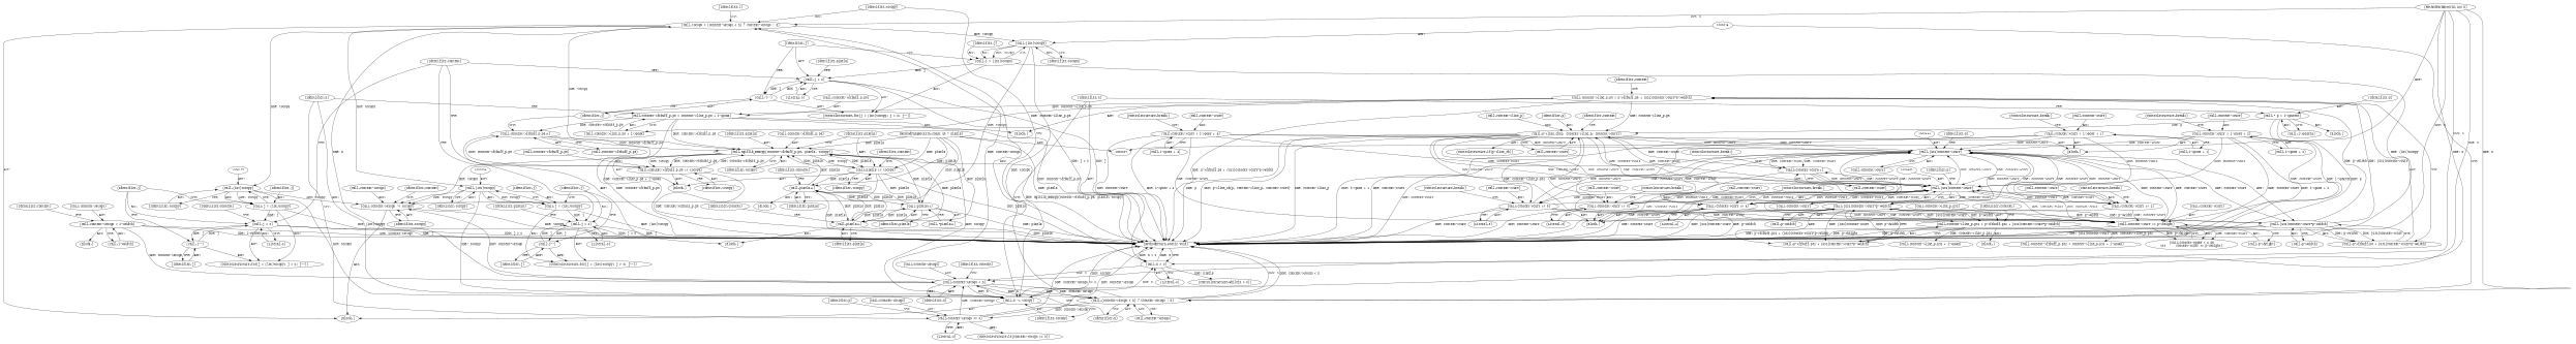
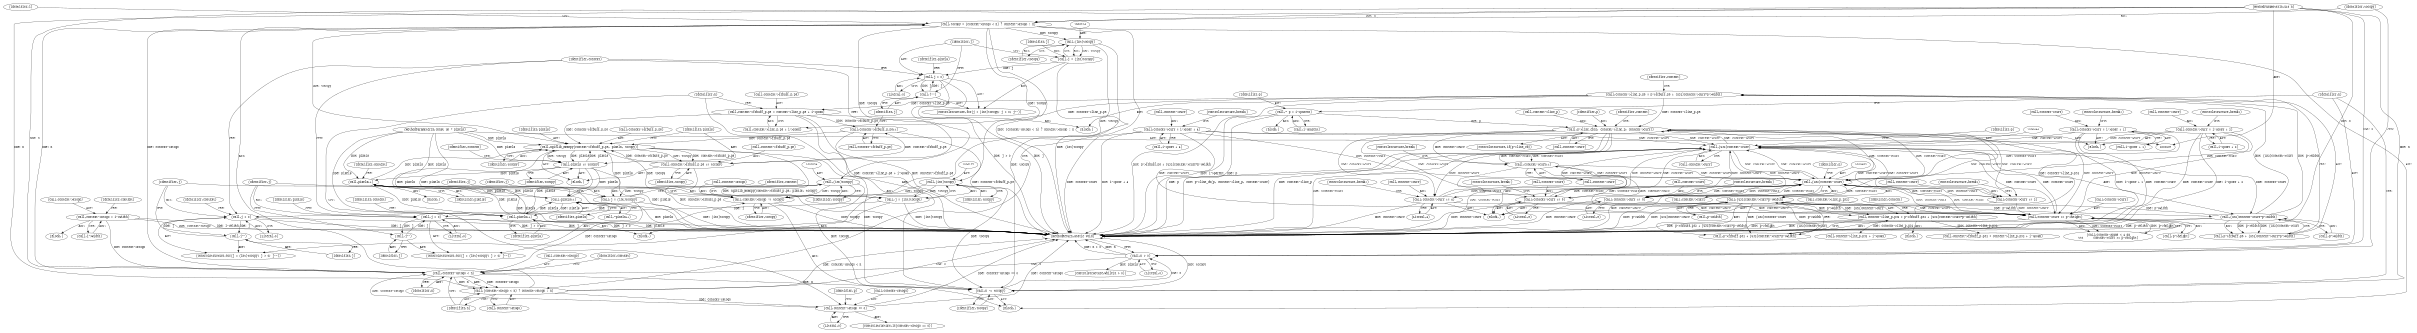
  digraph {
    fontname="Courier Prime"
    node [fontname="Courier Prime"]
    edge [fontname="Courier Prime"]
    n1 [label="(Call,tocopy = (context->Xtogo < n) ? context->Xtogo : n)"]
    n2 [label="(Call,(int)tocopy)"]
    n3 [label="(Call,(int)tocopy)"]
    n4 [label="(Call,(int)tocopy)"]
    n5 [label="(Call,ngiflib_memcpy(context->frbuff_p.p8, pixels, tocopy))"]
    n6 [label="(Call,(context->Xtogo < n) ? context->Xtogo : n)"]
    n7 [label="(MethodReturn,static void)"]
    n8 [label="(Block,)"]
    n9 [label="(Call,context->Xtogo -= tocopy)"]
    n10 [label="(Call,n -= tocopy)"]
    n11 [label="(Call,j = (int)tocopy)"]
    n12 [label="(Identifier,tocopy)"]
    n13 [label="(Call,j = (int)tocopy)"]
    n14 [label="(Identifier,tocopy)"]
    n15 [label="(Call,j = (int)tocopy)"]
    n16 [label="(Identifier,tocopy)"]
    n17 [label="(Call,context->frbuff_p.p8 += tocopy)"]
    n18 [label="(Call,pixels += tocopy)"]
    n19 [label="(Identifier,tocopy)"]
    n20 [label="(Block,)"]
    n21 [label="(Call,context->Xtogo == 0)"]
    n22 [label="(Identifier,n)"]
    n23 [label="(Call,context->Xtogo)"]
    n24 [label="(Call,n > 0)"]
    n25 [label="(Call,context->Xtogo < n)"]
    n26 [label="(Identifier,n)"]
    n27 [label="(Identifier,tocopy)"]
    n28 [label="(Identifier,tocopy)"]
    n29 [label="(Call,context->Xtogo = i->width)"]
    n30 [label="(Block,)"]
    n31 [label="(Call,i->width)"]
    n32 [label="(Literal,0)"]
    n33 [label="(ControlStructure,if(context->Xtogo == 0))"]
    n34 [label="(Call,j > 0)"]
    n35 [label="(ControlStructure,for(j = (int)tocopy; j > 0; j--))"]
    n36 [label="(MethodParameterIn,u16 n)"]
    1000107
    n38 [label="(Literal,0)"]
    n39 [label="(ControlStructure,while(n > 0))"]
    n40 [label="(Call,j > 0)"]
    n41 [label="(ControlStructure,for(j = (int)tocopy; j > 0; j--))"]
    n42 [label="(Call,j > 0)"]
    n43 [label="(ControlStructure,for(j = (int)tocopy; j > 0; j--))"]
    n44 [label="(Call,context->frbuff_p.p8++)"]
    n45 [label="(Identifier,tocopy)"]
    n46 [label="(Call,pixels++)"]
    n47 [label="(Call,pixels++)"]
    n48 [label="(Call,pixels++)"]
    n49 [label="(Identifier,tocopy)"]
    n50 [label="(Call,context->frbuff_p.p8)"]
    n51 [label="(Block,)"]
    n52 [label="(Call,context->frbuff_p.p8 = context->line_p.p8 + i->posX)"]
    n53 [label="(Call,context->line_p.p8 + i->posX)"]
    n54 [label="(Block,)"]
    n55 [label="(Call,context->line_p.p8 = p->frbuff.p8 + (u32)context->curY*p->width)"]
    n56 [label="(Call,p->line_cb(p, context->line_p, context->curY))"]
    n57 [label="(Call,p->frbuff.p8 + (u32)context->curY*p->width)"]
    n58 [label="(Call,(u32)context->curY)"]
    n59 [label="(Call,context->curY++)"]
    n60 [label="(Call,(u32)context->curY)"]
    n61 [label="(Call,context->curY += 4)"]
    n62 [label="(Call,context->curY += 8)"]
    n63 [label="(Call,context->curY >= p->height)"]
    n64 [label="(Call,context->curY += 8)"]
    n65 [label="(Call,context->curY += 2)"]
    n66 [label="(ControlStructure,if(p->line_cb))"]
    n67 [label="(Call,context->curY)"]
    n68 [label="(Call,(u32)context->curY*p->width)"]
    n69 [label="(Call,(u32)context->curY*p->width)"]
    n70 [label="(Call,p->width)"]
    n71 [label="(Call,context->line_p.p32 = p->frbuff.p32 + (u32)context->curY*p->width)"]
    n72 [label="(Call,p->frbuff.p32 + (u32)context->curY*p->width)"]
    n73 [label="(Call,p->width)"]
    n74 [label="(Call,context->curY)"]
    n75 [label="(Block,)"]
    n76 [label="(Call,context->curY)"]
    n77 [label="(Call,context->curY)"]
    n78 [label="(Literal,4)"]
    n79 [label="(Literal,8)"]
    n80 [label="(Call,context->pass < 4 &&\n\t\t\t      context->curY >= p->height)"]
    n81 [label="(Call,p->height)"]
    n82 [label="(Literal,8)"]
    n83 [label="(Call,* p = i->parent)"]
    n84 [label="(Block,)"]
    n85 [label="(Call,i->parent)"]
    n86 [label="(Call,context->line_p.p32 + i->posX)"]
    n87 [label="(Block,)"]
    n88 [label="(Call,context->frbuff_p.p32 = context->line_p.p32 + i->posX)"]
    n89 [label="(Call,context->curY = i->posY + 4)"]
    n90 [label="(Block,)"]
    n91 [label="(Call,i->posY + 4)"]
    n92 [label="(Call,context->curY = i->posY + 1)"]
    n93 [label="(Call,i->posY + 1)"]
    n94 [label="(Call,context->curY = i->posY + 2)"]
    n95 [label="(Call,i->posY + 2)"]
    n96 [label="(Block,)"]
    n97 [label="(Identifier,pixels)"]
    n98 [label="(Call,*pixels++)"]
    n99 [label="(Identifier,pixels)"]
    n100 [label="(Identifier,pixels)"]
    n101 [label="(MethodParameterIn,const u8 * pixels)"]
    n102 [label="(Call,j--)"]
    n103 [label="(Literal,0)"]
    n104 [label="(Identifier,j)"]
    n105 [label="(Call,j--)"]
    n106 [label="(Literal,0)"]
    n107 [label="(Identifier,j)"]
    n108 [label="(Call,j--)"]
    n109 [label="(Literal,0)"]
    n110 [label="(Identifier,j)"]
    n111 [label="(ControlStructure,break;)"]
    n112 [label="(Call,context->frbuff_p.p8)"]
    n113 [label="(Identifier,context)"]
    n114 [label="(Identifier,context)"]
    n115 [label="(Identifier,pixels)"]
    n116 [label="(Identifier,p)"]
    n117 [label="(Identifier,context)"]
    n118 [label="(Call,context->Xtogo)"]
    n119 [label="(Identifier,j)"]
    n120 [label="(ControlStructure,break;)"]
    n121 [label="(Call,context->curY)"]
    n122 [label="(Identifier,p)"]
    n123 [label="(Call,context->Xtogo)"]
    n124 [label="(Identifier,p)"]
    n125 [label="(Call,context->Xtogo)"]
    n126 [label="(Call,context->curY)"]
    n127 [label="(ControlStructure,break;)"]
    n128 [label="(Identifier,j)"]
    n129 [label="(Identifier,j)"]
    n130 [label="(Call,context->line_p)"]
    n131 [label="(Identifier,n)"]
    n132 [label="(Identifier,context)"]
    n133 [label="(Identifier,pixels)"]
    n134 [label="(ControlStructure,break;)"]
    n135 [label="(Call,context->curY)"]
    n136 [label="(Identifier,j)"]
    n137 [label="(Identifier,j)"]
    n138 [label="(Identifier,context)"]
    n139 [label="(Identifier,j)"]
    n140 [label="(ControlStructure,break;)"]
    n141 [label="(Identifier,context)"]
    n142 [label="(ControlStructure,break;)"]
    n143 [label="(Call,context->curY)"]
    n144 [label="(Identifier,context)"]
    n145 [label="(Identifier,p)"]
    n146 [label="(Identifier,i)"]
    n147 [label="(Identifier,context)"]
    n148 [label="(Call,context->frbuff_p.p8)"]
    n149 [label="(Call,context->curY)"]
    n150 [label="(Call,context->curY)"]
    n151 [label="(Call,context->Xtogo)"]
    n152 [label="(Identifier,pixels)"]
    n153 [label="(Identifier,context)"]
    n154 [label="(Identifier,context)"]
    n155 [label="(Identifier,pixels)"]
    n156 [label="(Identifier,p)"]
    n157 [label="(Identifier,tocopy)"]
    n158 [label="(Call,context->frbuff_p.p8)"]
    n159 [label="(Identifier,context)"]
    n160 [label="(Call,context->curY)"]
    n161 [label="(Call,context->curY)"]
    n162 [label="(ControlStructure,break;)"]
    n163 [label="(ControlStructure,break;)"]
    n164 [label="(Identifier,n)"]
    n165 [label="(Call,context->line_p.p32)"]
    1000177
    1000254
    1000214
    1000444
    1000482
    n1 -> n2 [label="DDG: tocopy"]
    n1 -> n3 [label="DDG: tocopy"]
    n1 -> n4 [label="DDG: tocopy"]
    n1 -> n5 [label="DDG: tocopy"]
-   1000214 -> n6 [label="CFG: "]
+   n1 -> n6 [label="CFG: "]
+   n1 -> n7 [label="DDG: (context->Xtogo < n) ? context->Xtogo : n"]
    n1 -> n8 [label="AST: "]
    n2 -> n9 [label="DDG: tocopy"]
    n2 -> n10 [label="DDG: tocopy"]
    n2 -> n11 [label="AST: "]
    n2 -> n11 [label="DDG: tocopy"]
    n2 -> n12 [label="CFG: "]
    n3 -> n9 [label="DDG: tocopy"]
    n3 -> n10 [label="DDG: tocopy"]
    n3 -> n13 [label="AST: "]
    n3 -> n13 [label="DDG: tocopy"]
    n3 -> n14 [label="CFG: "]
    n4 -> n9 [label="DDG: tocopy"]
    n4 -> n10 [label="DDG: tocopy"]
    n4 -> n15 [label="AST: "]
    n4 -> n15 [label="DDG: tocopy"]
    n4 -> n16 [label="CFG: "]
    n5 -> n7 [label="DDG: ngiflib_memcpy(context->frbuff_p.p8, pixels, tocopy)"]
    n5 -> n9 [label="DDG: tocopy"]
    n5 -> n10 [label="DDG: tocopy"]
    n5 -> n17 [label="DDG: tocopy"]
    n5 -> n17 [label="DDG: context->frbuff_p.p8"]
    n5 -> n18 [label="DDG: tocopy"]
    n5 -> n18 [label="DDG: pixels"]
    n5 -> n19 [label="CFG: "]
    n5 -> n20 [label="AST: "]
    n6 -> n1 [label="AST: "]
    n6 -> n7 [label="DDG: n"]
    n6 -> n7 [label="DDG: context->Xtogo < n"]
    n6 -> n21 [label="DDG: context->Xtogo"]
    n6 -> n22 [label="CFG: "]
    n6 -> n23 [label="CFG: "]
    n7 -> n24 [label="CFG: "]
    n9 -> n7 [label="DDG: tocopy"]
    n9 -> n8 [label="AST: "]
    n9 -> n27 [label="CFG: "]
    n10 -> n7 [label="DDG: tocopy"]
    n10 -> n8 [label="AST: "]
    n10 -> n24 [label="DDG: n"]
    n10 -> n28 [label="CFG: "]
    n11 -> n2 [label="CFG: "]
    n11 -> n7 [label="DDG: (int)tocopy"]
    n11 -> n34 [label="DDG: j"]
    n11 -> n35 [label="AST: "]
    n12 -> n2 [label="AST: "]
    n13 -> n3 [label="CFG: "]
    n13 -> n7 [label="DDG: (int)tocopy"]
    n13 -> n40 [label="DDG: j"]
    n13 -> n41 [label="AST: "]
    n14 -> n3 [label="AST: "]
    n15 -> n4 [label="CFG: "]
    n15 -> n7 [label="DDG: (int)tocopy"]
    n15 -> n42 [label="DDG: j"]
    n15 -> n43 [label="AST: "]
    n16 -> n4 [label="AST: "]
    n17 -> n5 [label="DDG: context->frbuff_p.p8"]
    n17 -> n7 [label="DDG: context->frbuff_p.p8"]
    n17 -> n20 [label="AST: "]
    n17 -> n44 [label="DDG: context->frbuff_p.p8"]
    n17 -> n45 [label="CFG: "]
    n18 -> n5 [label="DDG: pixels"]
    n18 -> n7 [label="DDG: pixels"]
    n18 -> n20 [label="AST: "]
    n18 -> n46 [label="DDG: pixels"]
    n18 -> n47 [label="DDG: pixels"]
    n18 -> n48 [label="DDG: pixels"]
    n18 -> n49 [label="CFG: "]
    n19 -> n5 [label="AST: "]
    n21 -> n7 [label="DDG: context->Xtogo == 0"]
    n21 -> n7 [label="DDG: context->Xtogo"]
    n21 -> n25 [label="DDG: context->Xtogo"]
    n21 -> n32 [label="CFG: "]
    n21 -> n33 [label="AST: "]
    n22 -> n6 [label="AST: "]
    n22 -> n25 [label="CFG: "]
    n23 -> n6 [label="AST: "]
    n24 -> n7 [label="DDG: n > 0"]
    n24 -> n7 [label="DDG: n"]
    n24 -> n25 [label="DDG: n"]
    n24 -> n38 [label="CFG: "]
    n24 -> n39 [label="DDG: pixels"]
    n25 -> n1 [label="DDG: context->Xtogo"]
    n25 -> n1 [label="DDG: n"]
    n25 -> n6 [label="AST: "]
    n25 -> n6 [label="DDG: context->Xtogo"]
    n25 -> n6 [label="DDG: n"]
    n25 -> n9 [label="DDG: context->Xtogo"]
    n25 -> n10 [label="DDG: n"]
    n25 -> n26 [label="CFG: "]
    n26 -> n25 [label="AST: "]
    n27 -> n9 [label="AST: "]
    n28 -> n10 [label="AST: "]
    n29 -> n7 [label="DDG: context->Xtogo"]
    n29 -> n7 [label="DDG: i->width"]
    n29 -> n25 [label="DDG: context->Xtogo"]
    n29 -> n30 [label="AST: "]
    n29 -> n31 [label="CFG: "]
    n31 -> n29 [label="AST: "]
    n32 -> n21 [label="AST: "]
    n34 -> n7 [label="DDG: j > 0"]
    n34 -> n7 [label="DDG: j"]
    n34 -> n35 [label="AST: "]
    n34 -> n102 [label="DDG: j"]
    n34 -> n103 [label="CFG: "]
    n36 -> n1 [label="DDG: n"]
    n36 -> n6 [label="DDG: n"]
    n36 -> n7 [label="DDG: n"]
    n36 -> n10 [label="DDG: n"]
    n36 -> n24 [label="DDG: n"]
    n36 -> n25 [label="DDG: n"]
    n36 -> 1000107 [label="AST: "]
    n38 -> n24 [label="AST: "]
    n40 -> n7 [label="DDG: j"]
    n40 -> n7 [label="DDG: j > 0"]
    n40 -> n41 [label="AST: "]
    n40 -> n108 [label="DDG: j"]
    n40 -> n109 [label="CFG: "]
    n42 -> n7 [label="DDG: j > 0"]
    n42 -> n7 [label="DDG: j"]
    n42 -> n43 [label="AST: "]
    n42 -> n105 [label="DDG: j"]
    n42 -> n106 [label="CFG: "]
    n44 -> n5 [label="DDG: context->frbuff_p.p8"]
    n44 -> n7 [label="DDG: context->frbuff_p.p8"]
    n44 -> n50 [label="CFG: "]
    n44 -> n51 [label="AST: "]
    n45 -> n17 [label="AST: "]
    n46 -> n5 [label="DDG: pixels"]
    n46 -> n7 [label="DDG: pixels"]
    n46 -> n47 [label="DDG: pixels"]
    n46 -> n48 [label="DDG: pixels"]
    n46 -> n96 [label="AST: "]
    n46 -> n97 [label="CFG: "]
    n47 -> n5 [label="DDG: pixels"]
    n47 -> n7 [label="DDG: pixels"]
    n47 -> n46 [label="DDG: pixels"]
    n47 -> n48 [label="DDG: pixels"]
    n47 -> n98 [label="AST: "]
    n47 -> n99 [label="CFG: "]
    n48 -> n5 [label="DDG: pixels"]
    n48 -> n7 [label="DDG: pixels"]
    n48 -> n46 [label="DDG: pixels"]
    n48 -> n47 [label="DDG: pixels"]
    n48 -> n51 [label="AST: "]
    n48 -> n100 [label="CFG: "]
    n49 -> n18 [label="AST: "]
    n50 -> n44 [label="AST: "]
    n52 -> n5 [label="DDG: context->frbuff_p.p8"]
    n52 -> n7 [label="DDG: context->line_p.p8 + i->posX"]
    n52 -> n7 [label="DDG: context->frbuff_p.p8"]
    n52 -> n44 [label="DDG: context->frbuff_p.p8"]
    n52 -> n53 [label="CFG: "]
    n52 -> n54 [label="AST: "]
    n53 -> n52 [label="AST: "]
    n55 -> n7 [label="DDG: p->frbuff.p8 + (u32)context->curY*p->width"]
    n55 -> n52 [label="DDG: context->line_p.p8"]
    n55 -> n53 [label="DDG: context->line_p.p8"]
    n55 -> n54 [label="AST: "]
    n55 -> n56 [label="DDG: context->line_p.p8"]
    n55 -> n57 [label="CFG: "]
    n56 -> n7 [label="DDG: p"]
    n56 -> n7 [label="DDG: p->line_cb(p, context->line_p, context->curY)"]
    n56 -> n7 [label="DDG: context->line_p"]
    n56 -> n58 [label="DDG: context->curY"]
    n56 -> n59 [label="DDG: context->curY"]
    n56 -> n60 [label="DDG: context->curY"]
    n56 -> n61 [label="DDG: context->curY"]
    n56 -> n62 [label="DDG: context->curY"]
    n56 -> n63 [label="DDG: context->curY"]
    n56 -> n64 [label="DDG: context->curY"]
    n56 -> n65 [label="DDG: context->curY"]
    n56 -> n66 [label="AST: "]
    n56 -> n67 [label="CFG: "]
    n57 -> n55 [label="AST: "]
    n57 -> n68 [label="CFG: "]
    n58 -> n7 [label="DDG: context->curY"]
    n58 -> n56 [label="DDG: context->curY"]
    n58 -> n59 [label="DDG: context->curY"]
    n58 -> n60 [label="DDG: context->curY"]
    n58 -> n61 [label="DDG: context->curY"]
    n58 -> n62 [label="DDG: context->curY"]
    n58 -> n63 [label="DDG: context->curY"]
    n58 -> n64 [label="DDG: context->curY"]
    n58 -> n65 [label="DDG: context->curY"]
    n58 -> n68 [label="AST: "]
    n58 -> n68 [label="DDG: context->curY"]
    n58 -> n74 [label="CFG: "]
    n59 -> n7 [label="DDG: context->curY"]
    n59 -> n58 [label="DDG: context->curY"]
    n59 -> n60 [label="DDG: context->curY"]
    n59 -> n63 [label="DDG: context->curY"]
    n59 -> n75 [label="AST: "]
    n59 -> n76 [label="CFG: "]
    n60 -> n7 [label="DDG: context->curY"]
    n60 -> n56 [label="DDG: context->curY"]
    n60 -> n58 [label="DDG: context->curY"]
    n60 -> n59 [label="DDG: context->curY"]
    n60 -> n61 [label="DDG: context->curY"]
    n60 -> n62 [label="DDG: context->curY"]
    n60 -> n63 [label="DDG: context->curY"]
    n60 -> n64 [label="DDG: context->curY"]
    n60 -> n65 [label="DDG: context->curY"]
    n60 -> n69 [label="AST: "]
    n60 -> n69 [label="DDG: context->curY"]
    n60 -> n77 [label="CFG: "]
    n61 -> n7 [label="DDG: context->curY"]
    n61 -> n58 [label="DDG: context->curY"]
    n61 -> n60 [label="DDG: context->curY"]
    n61 -> n63 [label="DDG: context->curY"]
    n61 -> n75 [label="AST: "]
    n61 -> n78 [label="CFG: "]
    n62 -> n7 [label="DDG: context->curY"]
    n62 -> n58 [label="DDG: context->curY"]
    n62 -> n60 [label="DDG: context->curY"]
    n62 -> n63 [label="DDG: context->curY"]
    n62 -> n75 [label="AST: "]
    n62 -> n79 [label="CFG: "]
    n63 -> n7 [label="DDG: p->height"]
    n63 -> n58 [label="DDG: context->curY"]
    n63 -> n60 [label="DDG: context->curY"]
    n63 -> n80 [label="AST: "]
    n63 -> n80 [label="DDG: context->curY"]
    n63 -> n80 [label="DDG: p->height"]
    n63 -> n81 [label="CFG: "]
    n64 -> n7 [label="DDG: context->curY"]
    n64 -> n58 [label="DDG: context->curY"]
    n64 -> n60 [label="DDG: context->curY"]
    n64 -> n63 [label="DDG: context->curY"]
    n64 -> n75 [label="AST: "]
    n64 -> n82 [label="CFG: "]
    n65 -> n58 [label="DDG: context->curY"]
    n65 -> n60 [label="DDG: context->curY"]
    n65 -> n63 [label="DDG: context->curY"]
    n65 -> n75 [label="AST: "]
    n67 -> n56 [label="AST: "]
    n68 -> n7 [label="DDG: (u32)context->curY"]
    n68 -> n7 [label="DDG: p->width"]
    n68 -> n55 [label="DDG: (u32)context->curY"]
    n68 -> n55 [label="DDG: p->width"]
    n68 -> n57 [label="AST: "]
    n68 -> n57 [label="DDG: (u32)context->curY"]
    n68 -> n57 [label="DDG: p->width"]
    n68 -> n69 [label="DDG: p->width"]
    n68 -> n70 [label="CFG: "]
    n69 -> n7 [label="DDG: p->width"]
    n69 -> n7 [label="DDG: (u32)context->curY"]
    n69 -> n68 [label="DDG: p->width"]
    n69 -> n71 [label="DDG: (u32)context->curY"]
    n69 -> n71 [label="DDG: p->width"]
    n69 -> n72 [label="AST: "]
    n69 -> n72 [label="DDG: (u32)context->curY"]
    n69 -> n72 [label="DDG: p->width"]
    n69 -> n73 [label="CFG: "]
    n70 -> n68 [label="AST: "]
    n71 -> n7 [label="DDG: p->frbuff.p32 + (u32)context->curY*p->width"]
    n71 -> n56 [label="DDG: context->line_p.p32"]
    n71 -> n72 [label="CFG: "]
    n71 -> n86 [label="DDG: context->line_p.p32"]
    n71 -> n87 [label="AST: "]
    n71 -> n88 [label="DDG: context->line_p.p32"]
    n72 -> n69 [label="CFG: "]
    n72 -> n71 [label="AST: "]
    n73 -> n69 [label="AST: "]
    n74 -> n58 [label="AST: "]
    n76 -> n59 [label="AST: "]
    n77 -> n60 [label="AST: "]
    n78 -> n61 [label="AST: "]
    n79 -> n62 [label="AST: "]
    n80 -> n63 [label="CFG: "]
    n81 -> n63 [label="AST: "]
    n82 -> n64 [label="AST: "]
    n83 -> n7 [label="DDG: i->parent"]
    n83 -> n7 [label="DDG: p"]
    n83 -> n56 [label="DDG: p"]
    n83 -> n84 [label="AST: "]
    n83 -> n85 [label="CFG: "]
    n85 -> n83 [label="AST: "]
    n89 -> n7 [label="DDG: context->curY"]
    n89 -> n7 [label="DDG: i->posY + 4"]
    n89 -> n58 [label="DDG: context->curY"]
    n89 -> n60 [label="DDG: context->curY"]
    n89 -> n63 [label="DDG: context->curY"]
    n89 -> n90 [label="AST: "]
    n89 -> n91 [label="CFG: "]
    n91 -> n89 [label="AST: "]
    n92 -> n7 [label="DDG: context->curY"]
    n92 -> n7 [label="DDG: i->posY + 1"]
    n92 -> n58 [label="DDG: context->curY"]
    n92 -> n60 [label="DDG: context->curY"]
    n92 -> n90 [label="AST: "]
    n92 -> n93 [label="CFG: "]
    n93 -> n92 [label="AST: "]
    n94 -> n7 [label="DDG: context->curY"]
    n94 -> n7 [label="DDG: i->posY + 2"]
    n94 -> n58 [label="DDG: context->curY"]
    n94 -> n60 [label="DDG: context->curY"]
    n94 -> n63 [label="DDG: context->curY"]
    n94 -> n90 [label="AST: "]
    n94 -> n95 [label="CFG: "]
    n95 -> n94 [label="AST: "]
    n97 -> n46 [label="AST: "]
    n98 -> n47 [label="CFG: "]
    n99 -> n47 [label="AST: "]
    n100 -> n48 [label="AST: "]
    n101 -> n5 [label="DDG: pixels"]
    n101 -> n7 [label="DDG: pixels"]
    n101 -> n18 [label="DDG: pixels"]
    n101 -> 1000107 [label="AST: "]
    n101 -> n46 [label="DDG: pixels"]
    n101 -> n47 [label="DDG: pixels"]
    n101 -> n48 [label="DDG: pixels"]
    n102 -> n34 [label="DDG: j"]
    n102 -> n35 [label="AST: "]
    n102 -> n104 [label="CFG: "]
    n103 -> n34 [label="AST: "]
    n104 -> n102 [label="AST: "]
    n105 -> n42 [label="DDG: j"]
    n105 -> n43 [label="AST: "]
    n105 -> n107 [label="CFG: "]
    n106 -> n42 [label="AST: "]
    n107 -> n44 [label="CFG: "]
    n107 -> n105 [label="AST: "]
    n108 -> n40 [label="DDG: j"]
    n108 -> n41 [label="AST: "]
    n108 -> n110 [label="CFG: "]
    n109 -> n40 [label="AST: "]
    n110 -> n108 [label="AST: "]
    n111 -> n89 [label="CFG: "]
    n112 -> n17 [label="AST: "]
    n113 -> n71 [label="CFG: "]
    n114 -> n18 [label="CFG: "]
    n115 -> n40 [label="CFG: "]
    n116 -> n58 [label="CFG: "]
    n117 -> n34 [label="CFG: "]
    n118 -> n29 [label="AST: "]
    n119 -> n13 [label="AST: "]
    n120 -> n62 [label="CFG: "]
    n121 -> n63 [label="AST: "]
    n122 -> n60 [label="CFG: "]
    n123 -> n25 [label="AST: "]
    n124 -> n21 [label="CFG: "]
    n125 -> n21 [label="AST: "]
    n126 -> n62 [label="AST: "]
    n127 -> n59 [label="CFG: "]
    n128 -> n11 [label="CFG: "]
    n128 -> n34 [label="AST: "]
    n128 -> n102 [label="CFG: "]
    n129 -> n15 [label="AST: "]
    n130 -> n56 [label="AST: "]
    n131 -> n10 [label="AST: "]
    n131 -> n21 [label="CFG: "]
    n131 -> n52 [label="CFG: "]
    n132 -> n48 [label="CFG: "]
    n133 -> n42 [label="CFG: "]
    n134 -> n92 [label="CFG: "]
    n135 -> n64 [label="AST: "]
    n136 -> n13 [label="CFG: "]
    n136 -> n40 [label="AST: "]
    n136 -> n108 [label="CFG: "]
    n137 -> n11 [label="AST: "]
    n138 -> n17 [label="CFG: "]
    n138 -> n34 [label="CFG: "]
    n138 -> n40 [label="CFG: "]
    n138 -> n42 [label="CFG: "]
    n139 -> n15 [label="CFG: "]
    n139 -> n42 [label="AST: "]
    n139 -> n105 [label="CFG: "]
    n140 -> n94 [label="CFG: "]
    n141 -> n25 [label="CFG: "]
    n142 -> n64 [label="CFG: "]
    n143 -> n89 [label="AST: "]
    n144 -> n46 [label="CFG: "]
    n145 -> n56 [label="AST: "]
    n146 -> n1 [label="CFG: "]
    n147 -> n55 [label="CFG: "]
    n148 -> n52 [label="AST: "]
    n149 -> n94 [label="AST: "]
    n150 -> n61 [label="AST: "]
    n151 -> n9 [label="AST: "]
    n152 -> n5 [label="AST: "]
    n153 -> n56 [label="CFG: "]
    n154 -> n29 [label="CFG: "]
    n155 -> n5 [label="CFG: "]
    n155 -> n18 [label="AST: "]
    n156 -> n83 [label="AST: "]
    n157 -> n1 [label="AST: "]
    n157 -> n24 [label="CFG: "]
    n158 -> n5 [label="AST: "]
    n159 -> n9 [label="CFG: "]
    n160 -> n92 [label="AST: "]
    n161 -> n65 [label="AST: "]
    n162 -> n65 [label="CFG: "]
    n163 -> n61 [label="CFG: "]
    n164 -> n10 [label="CFG: "]
    n164 -> n24 [label="AST: "]
    n164 -> n83 [label="CFG: "]
    n165 -> n71 [label="AST: "]
    1000177 -> n2 [label="AST: "]
    1000254 -> n3 [label="AST: "]
    1000214 -> n4 [label="AST: "]
    1000444 -> n58 [label="AST: "]
    1000482 -> n60 [label="AST: "]
  }
